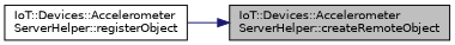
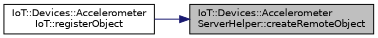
  digraph {
    rankdir=RL
    node [color=black fontname=Helvetica fontsize=10 shape=record style=filled]
    n1 [fillcolor=grey75 fontcolor=black height=0.2 label="IoT::Devices::Accelerometer\lServerHelper::createRemoteObject" width=0.4]
-   n2 [fillcolor=white height=0.2 label="IoT::Devices::Accelerometer\lServerHelper::registerObject" width=0.4]
+   n2 [fillcolor=white height=0.2 label="IoT::Devices::Accelerometer\lIoT::registerObject" width=0.4]
    n1 -> n2 [color=midnightblue dir=back fontname=Helvetica fontsize=10 labelfontname=Helvetica labelfontsize=10 style=solid]
  }
